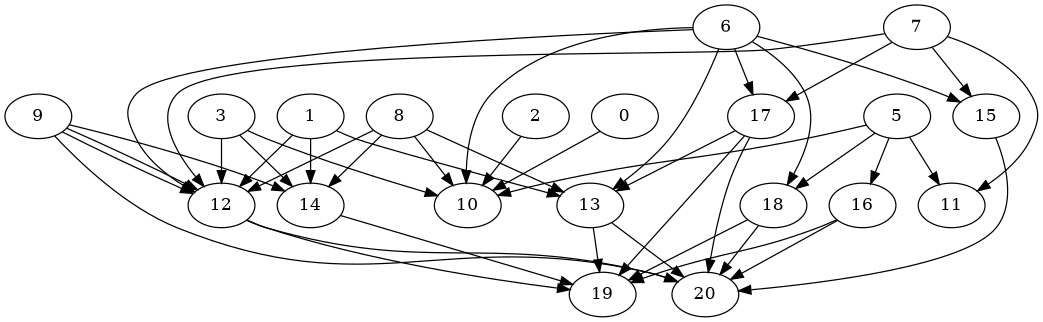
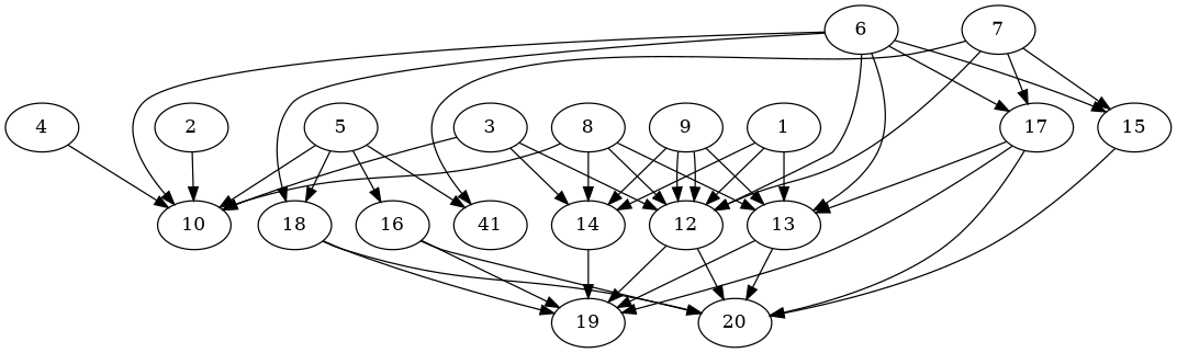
  digraph {
    node [alpha=0.10]
    1 [expect_size=16523264]
    12 [expect_size=21782528]
    13 [alpha=0.11 expect_size=9225216]
    14 [alpha=0.15 expect_size=34297856]
    19 [alpha=0.03 expect_size=28919808]
    20 [alpha=0.07 expect_size=33345536]
    2 [alpha=0.15 expect_size=46692352]
    10 [alpha=0.16 expect_size=12565504]
    3 [alpha=0.11 expect_size=23670784]
-   4 [expect_size=38834176 label=0]
+   4 [expect_size=38834176]
    5 [alpha=0.11 expect_size=28319744]
-   11 [alpha=0.15 expect_size=46460928]
+   11 [alpha=0.15 expect_size=46460928 label=41]
    16 [alpha=0.02 expect_size=35966976]
    18 [alpha=0.13 expect_size=48764928]
    6 [alpha=0.06 expect_size=27938816]
    15 [alpha=0.05 expect_size=9939968]
    17 [alpha=0.12 expect_size=49097728]
    7 [alpha=0.20 expect_size=36681728]
    8 [alpha=0.12 expect_size=25932800]
    9 [alpha=0.02 expect_size=13961216]
    1 -> 12
    1 -> 13
    1 -> 14
    12 -> 19
    12 -> 20
    13 -> 19
    13 -> 20
    14 -> 19
    2 -> 10
    3 -> 12
    3 -> 14
    3 -> 10
    4 -> 10
    5 -> 10
    5 -> 11
    5 -> 16
    5 -> 18
    16 -> 19
    16 -> 20
    18 -> 19
    18 -> 20
    6 -> 12
    6 -> 13
    6 -> 10
    6 -> 18
    6 -> 15
    6 -> 17
    15 -> 20
    17 -> 13
    17 -> 19
    17 -> 20
    7 -> 12
    7 -> 11
    7 -> 15
    7 -> 17
    8 -> 12
    8 -> 13
    8 -> 14
    8 -> 10
    9 -> 12
    9 -> 12
-   9 -> 20
+   9 -> 13
    9 -> 14
  }
